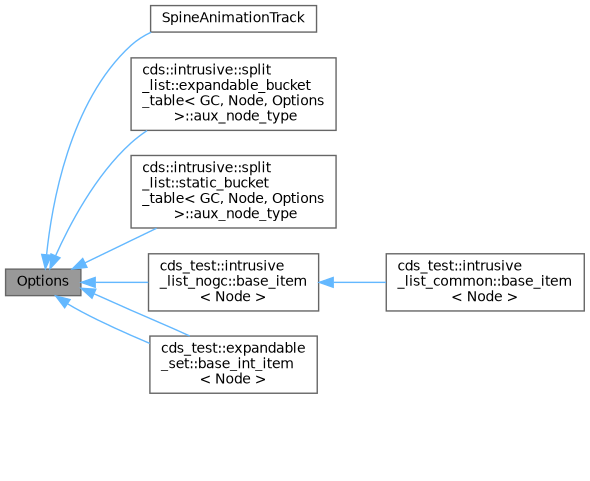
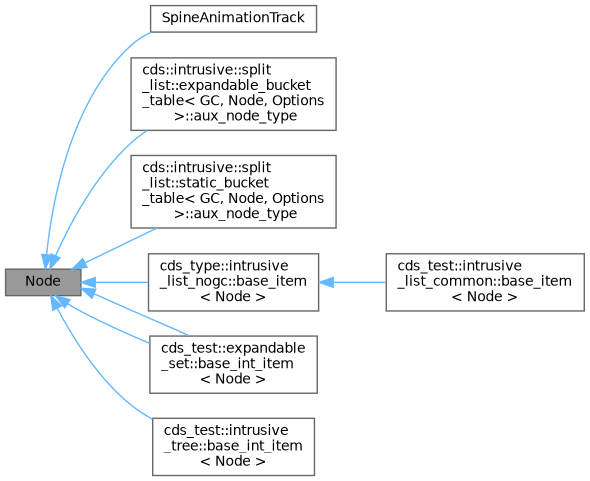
  digraph {
    fontname="DejaVu Sans"
    rankdir=LR
    node [color=gray40 fillcolor=white fontname="DejaVu Sans" fontsize=10 shape=box style=filled]
    edge [color=steelblue1 dir=back fontname="DejaVu Sans" fontsize=10 labelfontname=Helvetica labelfontsize=10 style=solid]
-   n1 [fillcolor=grey60 fontcolor=black height=0.2 label=Options width=0.4]
+   n1 [fillcolor=grey60 fontcolor=black height=0.2 label="Node" width=0.4]
    n2 [height=0.2 label=SpineAnimationTrack width=0.4]
    n3 [height=0.2 label="cds::intrusive::split\l_list::expandable_bucket\l_table\< GC, Node, Options\l \>::aux_node_type" width=0.4]
    n4 [height=0.2 label="cds::intrusive::split\l_list::static_bucket\l_table\< GC, Node, Options\l \>::aux_node_type" width=0.4]
-   n5 [height=0.2 label="cds_test::intrusive\l_list_nogc::base_item\l\< Node \>" width=0.4]
+   n5 [height=0.2 label="cds_type::intrusive\l_list_nogc::base_item\l\< Node \>" width=0.4]
    n6 [height=0.2 label="cds_test::expandable\l_set::base_int_item\l\< Node \>" width=0.4]
+   n7 [height=0.2 label="cds_test::intrusive\l_tree::base_int_item\l\< Node \>" width=0.4]
    n8 [height=0.2 label="cds_test::intrusive\l_list_common::base_item\l\< Node \>" width=0.4]
    n1 -> n2
    n1 -> n3
    n1 -> n4
    n1 -> n5
    n1 -> n6
    n1 -> n6
+   n1 -> n7
    n5 -> n8
  }
